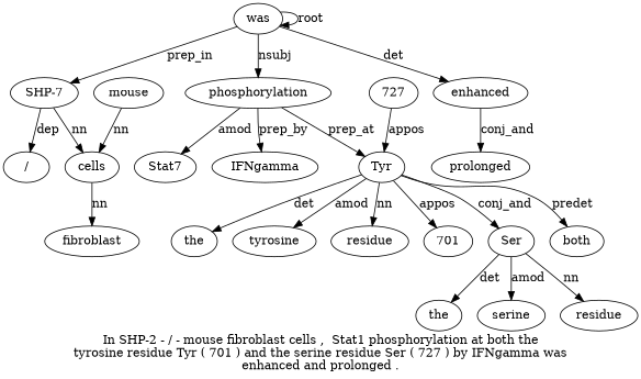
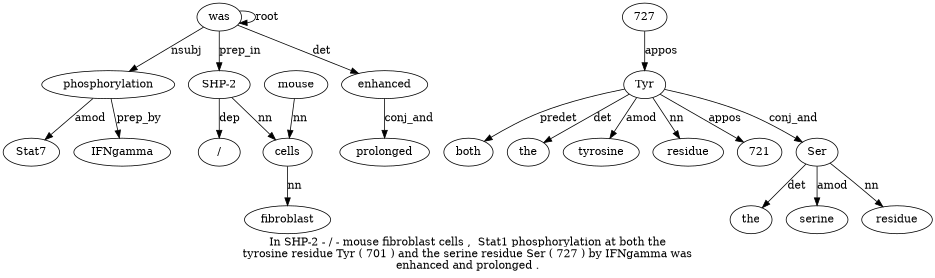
  digraph {
    label="In SHP-2 - / - mouse fibroblast cells ,  Stat1 phosphorylation at both the\ntyrosine residue Tyr ( 701 ) and the serine residue Ser ( 727 ) by IFNgamma was\nenhanced and prolonged ."
    node [fillcolor=white style=filled]
    n1 [label=was]
-   n2 [label="SHP-7"]
+   n2 [label="SHP-2"]
    n3 [label=phosphorylation]
    n4 [label=enhanced]
    n5 [label="/"]
    n6 [label=cells]
    n7 [label=Stat7]
    n8 [label=Tyr]
    n9 [label=IFNgamma]
    n10 [label=prolonged]
    n11 [label=fibroblast]
    n12 [label=mouse]
    n13 [label=both]
    n14 [label=the]
    n15 [label=tyrosine]
    n16 [label=residue]
-   n17 [label=701]
+   n17 [label=721]
    n18 [label=Ser]
    n19 [label=the]
    n20 [label=serine]
    n21 [label=residue]
    n22 [label=727]
    n1 -> n1 [label=root]
    n1 -> n2 [label=prep_in]
    n1 -> n3 [label=nsubj]
    n1 -> n4 [label=det]
    n2 -> n5 [label=dep]
    n2 -> n6 [label=nn]
    n3 -> n7 [label=amod]
-   n3 -> n8 [label=prep_at]
    n3 -> n9 [label=prep_by]
    n4 -> n10 [label=conj_and]
    n6 -> n11 [label=nn]
    n8 -> n13 [label=predet]
    n8 -> n14 [label=det]
    n8 -> n15 [label=amod]
    n8 -> n16 [label=nn]
    n8 -> n17 [label=appos]
    n8 -> n18 [label=conj_and]
    n12 -> n6 [label=nn]
    n18 -> n19 [label=det]
    n18 -> n20 [label=amod]
    n18 -> n21 [label=nn]
    n22 -> n8 [label=appos]
  }
